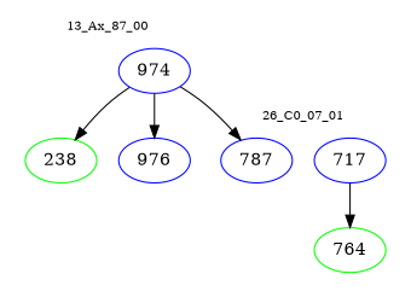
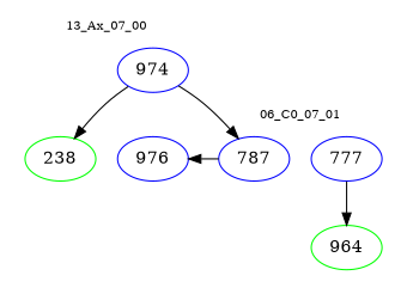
  digraph {
    node [color=blue]
    edge [color=black]
    n1 [label=974]
    n2 [color=green label=238]
    n3 [label=976]
-   n4 [label=717]
-   n5 [color=green label=764]
+   n4 [label=777]
+   n5 [color=green label=964]
    n6 [label=787]
    subgraph cluster_1 {
      color=white
      fontsize=10
-     label="13_Ax_87_00"
+     label="13_Ax_07_00"
      n1
      n2
      n3
    }
    subgraph cluster_2 {
      color=white
      fontsize=10
-     label="26_C0_07_01"
+     label="06_C0_07_01"
      n4
      n5
      n6
    }
    n1 -> n2
-   n1 -> n3
+   n6 -> n3
    n1 -> n6
    n4 -> n5
  }
